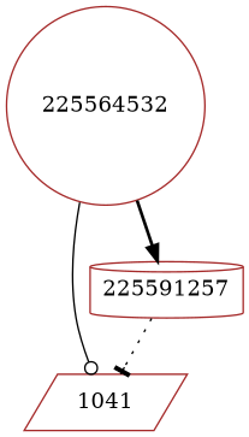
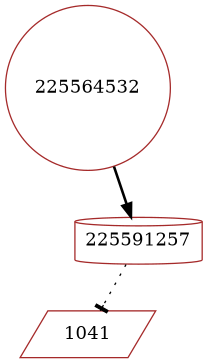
  strict digraph {
    node [color=brown]
    225564532 [shape=circle]
    1041 [shape=parallelogram]
    n3 [label=225591257 shape=cylinder]
-   225564532 -> 1041 [arrowhead=odot style=solid]
    225564532 -> n3 [arrowhead=normal style=bold]
    n3 -> 1041 [arrowhead=tee style=dotted]
  }
